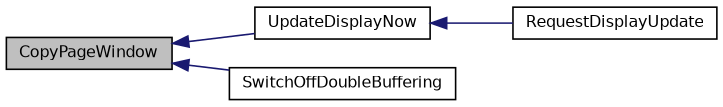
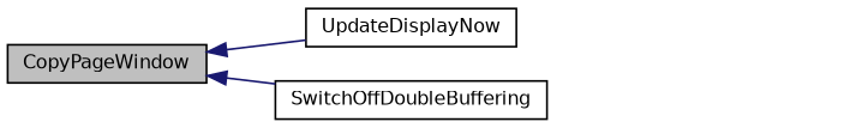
  digraph {
    rankdir=LR
    node [color=black fillcolor=white fontname=Helvetica fontsize=10 shape=record style=filled]
    edge [color=midnightblue dir=back fontname=Helvetica fontsize=10 labelfontname=Helvetica labelfontsize=10 style=solid]
    n1 [fillcolor=grey75 fontcolor=black height=0.2 label=CopyPageWindow width=0.4]
    n2 [height=0.2 label=UpdateDisplayNow width=0.4]
    n3 [height=0.2 label=SwitchOffDoubleBuffering width=0.4]
-   n4 [height=0.2 label=RequestDisplayUpdate width=0.4]
    n1 -> n2
    n1 -> n3
-   n2 -> n4
  }
